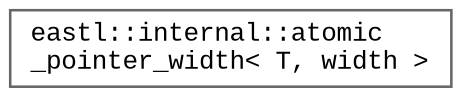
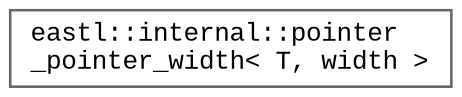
  digraph {
    rankdir=LR
    fontname="Liberation Mono"
-   n1 [color=grey40 fillcolor=white fontname="Liberation Mono" fontsize=10 height=0.2 label="eastl::internal::atomic\l_pointer_width\< T, width \>" shape=box style=filled width=0.4]
+   n1 [color=grey40 fillcolor=white fontname="Liberation Mono" fontsize=10 height=0.2 label="eastl::internal::pointer\l_pointer_width\< T, width \>" shape=box style=filled width=0.4]
  }
